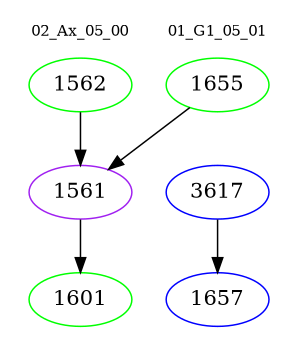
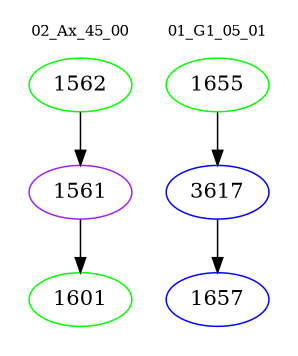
  digraph {
    node [color=green]
    edge [color=black]
    n1 [label=1562]
    n2 [color=purple label=1561]
    n3 [label=1601]
    n4 [label=1655]
    n5 [color=blue label=3617]
    n6 [color=blue label=1657]
    subgraph cluster_1 {
      color=white
      fontsize=10
-     label="02_Ax_05_00"
+     label="02_Ax_45_00"
      n1
      n2
      n3
    }
    subgraph cluster_2 {
      color=white
      fontsize=10
      label="01_G1_05_01"
      n4
      n5
      n6
    }
    n1 -> n2
    n2 -> n3
-   n4 -> n2
+   n4 -> n5
    n5 -> n6
  }
